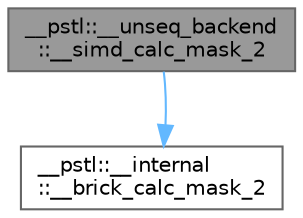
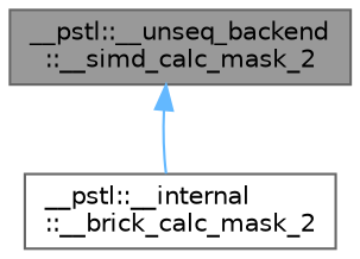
  digraph {
    rankdir=TB
    fontname="DejaVu Sans"
    node [fontname="DejaVu Sans" fontsize=10 shape=box style=filled]
    n1 [color=gray40 fillcolor=grey60 fontcolor=black height=0.2 label="__pstl::__unseq_backend\l::__simd_calc_mask_2" width=0.4]
    n2 [color=grey40 fillcolor=white height=0.2 label="__pstl::__internal\l::__brick_calc_mask_2" width=0.4]
-   n2 -> n1 [color=steelblue1 dir=back fontname="DejaVu Sans" fontsize=10 labelfontname=Helvetica labelfontsize=10 style=solid]
+   n1 -> n2 [color=steelblue1 dir=back fontname="DejaVu Sans" fontsize=10 labelfontname=Helvetica labelfontsize=10 style=solid]
  }
